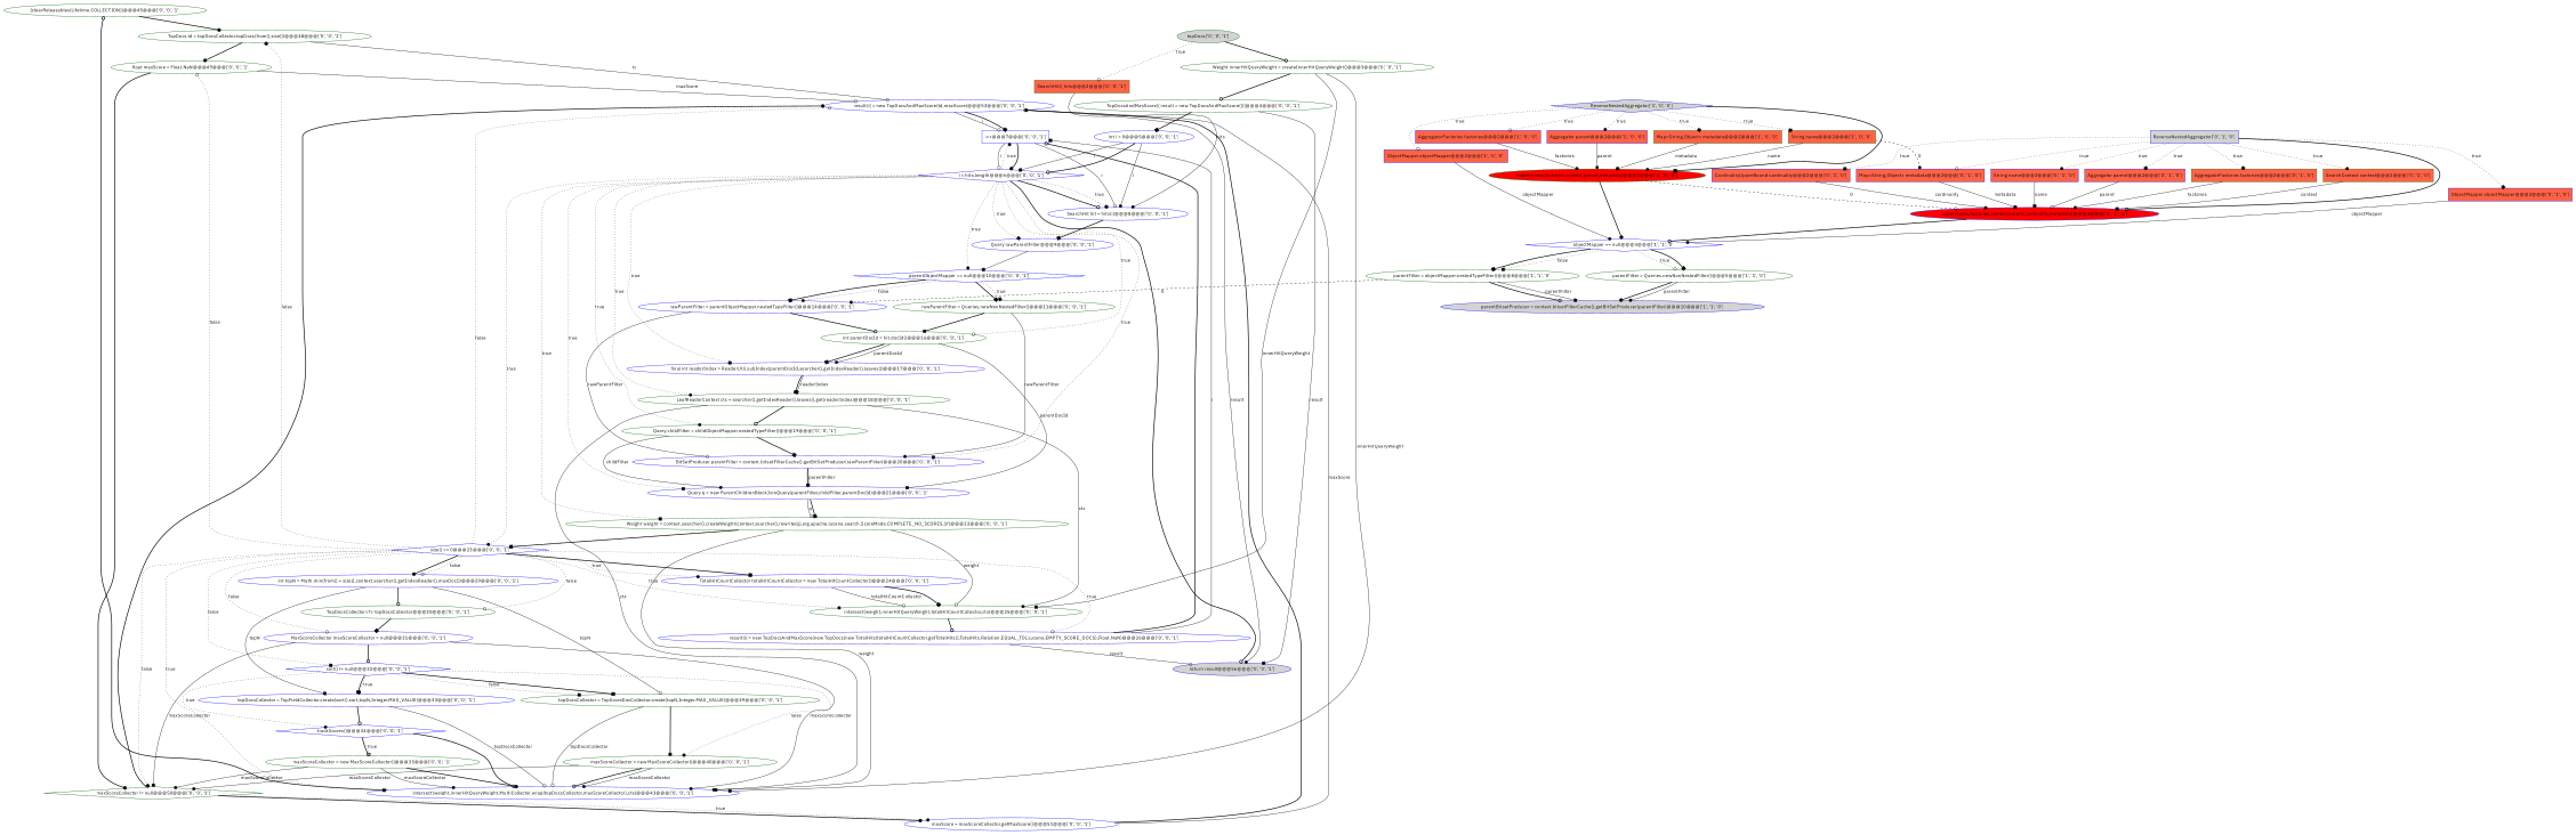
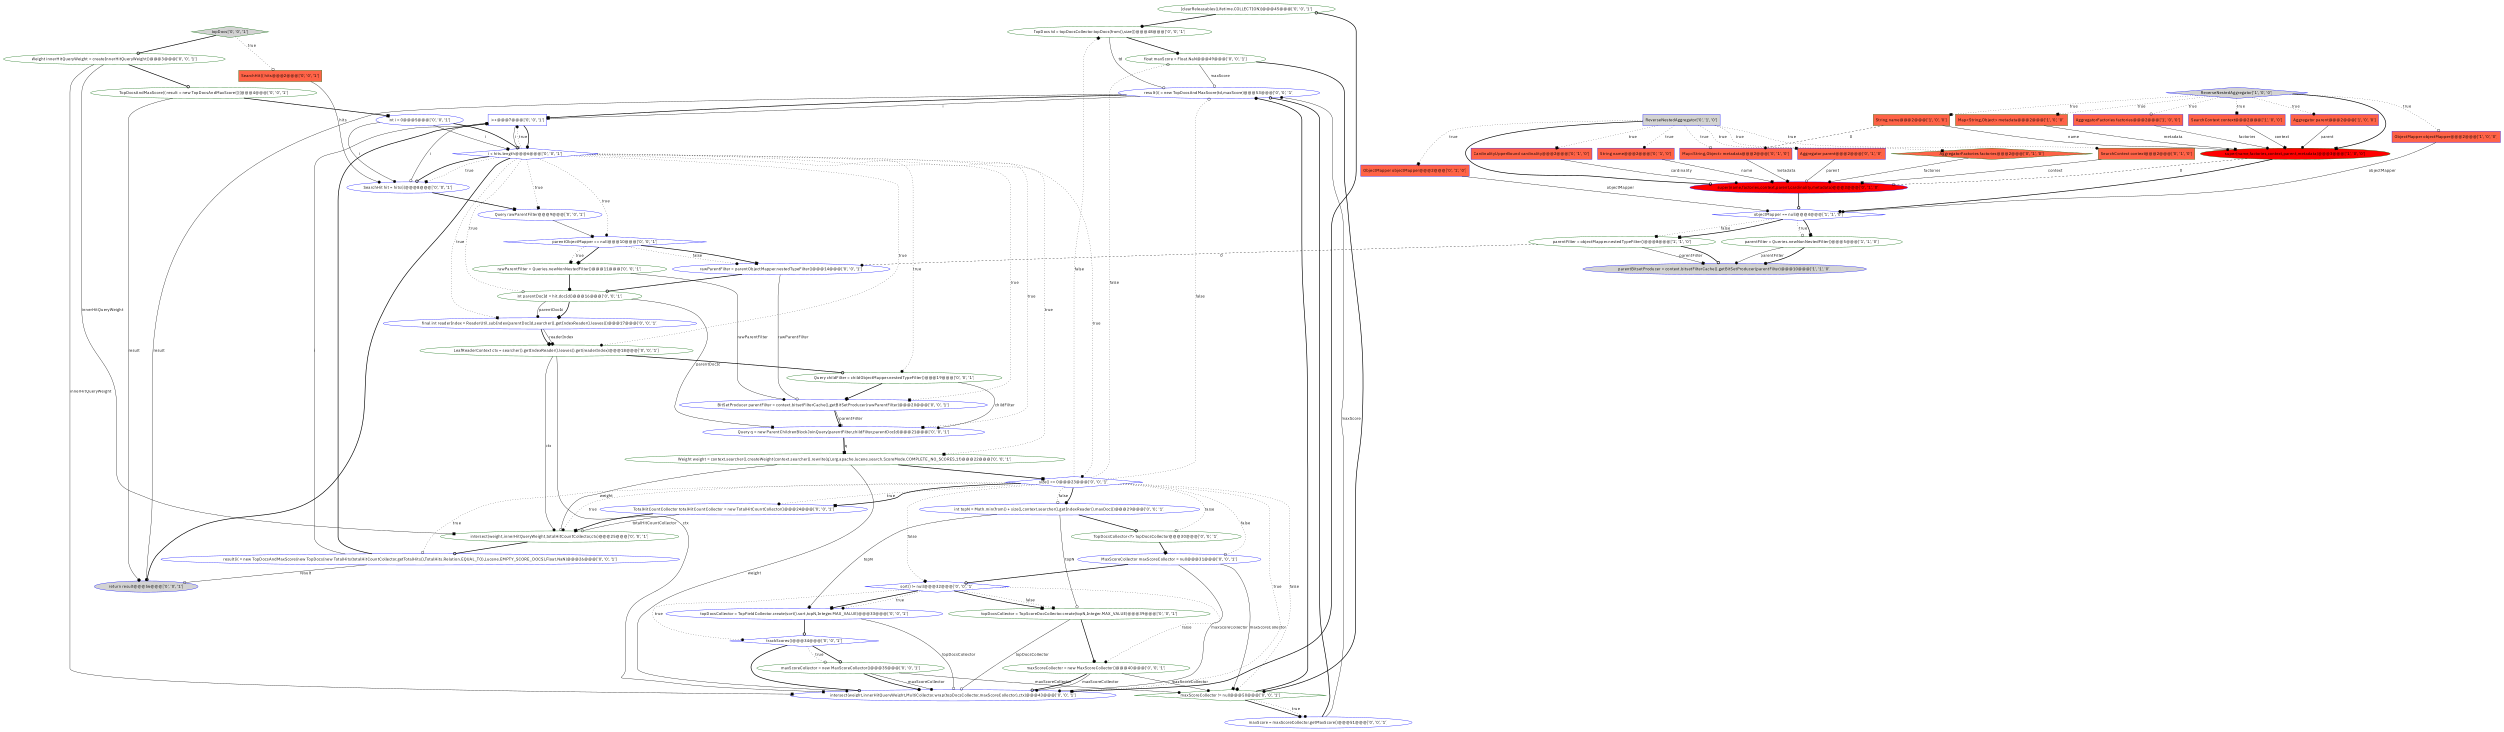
  digraph {
    fontname="IBM Plex Sans"
    node [color=blue fillcolor=white fontname="IBM Plex Sans" shape=ellipse style=filled]
    edge [arrowhead=box fontname="IBM Plex Sans" style=solid]
    n1 [color=darkgreen label="{clearReleasables(Lifetime.COLLECTION)}@@@45@@@['0', '0', '1']"]
    n2 [color=darkgreen label="TopDocs td = topDocsCollector.topDocs(from(),size())@@@48@@@['0', '0', '1']"]
    n3 [color=darkgreen label="float maxScore = Float.NaN@@@49@@@['0', '0', '1']"]
    n4 [label="result(i( = new TopDocsAndMaxScore(td,maxScore)@@@53@@@['0', '0', '1']"]
    n5 [label="BitSetProducer parentFilter = context.bitsetFilterCache().getBitSetProducer(rawParentFilter)@@@20@@@['0', '0', '1']"]
    n6 [label="Query q = new ParentChildrenBlockJoinQuery(parentFilter,childFilter,parentDocId)@@@21@@@['0', '0', '1']"]
    n7 [color=darkgreen label="Weight weight = context.searcher().createWeight(context.searcher().rewrite(q),org.apache.lucene.search.ScoreMode.COMPLETE_NO_SCORES,1f)@@@22@@@['0', '0', '1']"]
    n8 [fillcolor=lightgray label="ReverseNestedAggregator['1', '0', '0']" shape=diamond]
    n9 [color=darkgreen fillcolor=tomato label="Map<String,Object> metadata@@@2@@@['1', '0', '0']" shape=box]
+   n10 [fillcolor=tomato label="SearchContext context@@@2@@@['1', '0', '0']" shape=box]
    n11 [color=darkgreen fillcolor=red label="super(name,factories,context,parent,metadata)@@@3@@@['1', '0', '0']"]
    n12 [color=darkgreen fillcolor=tomato label="String name@@@2@@@['1', '0', '0']" shape=box]
    n13 [fillcolor=tomato label="ObjectMapper objectMapper@@@2@@@['1', '0', '0']" shape=box]
    n14 [fillcolor=tomato label="AggregatorFactories factories@@@2@@@['1', '0', '0']" shape=box]
    n15 [fillcolor=tomato label="Aggregator parent@@@2@@@['1', '0', '0']" shape=box]
    n16 [fillcolor=red label="super(name,factories,context,parent,cardinality,metadata)@@@3@@@['0', '1', '0']"]
    n17 [label="objectMapper == null@@@4@@@['1', '1', '0']" shape=diamond]
    n18 [fillcolor=tomato label="Map<String,Object> metadata@@@2@@@['0', '1', '0']" shape=box]
    n19 [label="int i = 0@@@5@@@['0', '0', '1']"]
    n20 [label="SearchHit hit = hits(i(@@@8@@@['0', '0', '1']"]
    n21 [label="i < hits.length@@@6@@@['0', '0', '1']" shape=diamond]
    n22 [label="Query rawParentFilter@@@9@@@['0', '0', '1']"]
    n23 [label="size() == 0@@@23@@@['0', '0', '1']" shape=diamond]
    n24 [color=darkgreen label="int parentDocId = hit.docId()@@@16@@@['0', '0', '1']"]
    n25 [fillcolor=lightgray label="return result@@@56@@@['0', '0', '1']"]
    n26 [label="i++@@@7@@@['0', '0', '1']" shape=box]
    n27 [label="parentObjectMapper == null@@@10@@@['0', '0', '1']" shape=diamond]
    n28 [color=darkgreen label="Query childFilter = childObjectMapper.nestedTypeFilter()@@@19@@@['0', '0', '1']"]
    n29 [label="final int readerIndex = ReaderUtil.subIndex(parentDocId,searcher().getIndexReader().leaves())@@@17@@@['0', '0', '1']"]
    n30 [color=darkgreen label="LeafReaderContext ctx = searcher().getIndexReader().leaves().get(readerIndex)@@@18@@@['0', '0', '1']"]
    n31 [label="MaxScoreCollector maxScoreCollector = null@@@31@@@['0', '0', '1']"]
    n32 [label="sort() != null@@@32@@@['0', '0', '1']" shape=diamond]
    n33 [label="result(i( = new TopDocsAndMaxScore(new TopDocs(new TotalHits(totalHitCountCollector.getTotalHits(),TotalHits.Relation.EQUAL_TO),Lucene.EMPTY_SCORE_DOCS),Float.NaN)@@@26@@@['0', '0', '1']"]
    n34 [label="TotalHitCountCollector totalHitCountCollector = new TotalHitCountCollector()@@@24@@@['0', '0', '1']"]
    n35 [label="intersect(weight,innerHitQueryWeight,MultiCollector.wrap(topDocsCollector,maxScoreCollector),ctx)@@@43@@@['0', '0', '1']"]
    n36 [color=darkgreen label="maxScoreCollector != null@@@50@@@['0', '0', '1']" shape=diamond]
    n37 [label="int topN = Math.min(from() + size(),context.searcher().getIndexReader().maxDoc())@@@29@@@['0', '0', '1']"]
    n38 [color=darkgreen label="TopDocsCollector<?> topDocsCollector@@@30@@@['0', '0', '1']"]
    n39 [color=darkgreen label="intersect(weight,innerHitQueryWeight,totalHitCountCollector,ctx)@@@25@@@['0', '0', '1']"]
    n40 [color=darkgreen label="maxScoreCollector = new MaxScoreCollector()@@@40@@@['0', '0', '1']"]
    n41 [label="trackScores()@@@34@@@['0', '0', '1']" shape=diamond]
    n42 [color=darkgreen label="topDocsCollector = TopScoreDocCollector.create(topN,Integer.MAX_VALUE)@@@39@@@['0', '0', '1']"]
    n43 [label="topDocsCollector = TopFieldCollector.create(sort().sort,topN,Integer.MAX_VALUE)@@@33@@@['0', '0', '1']"]
    n44 [label="maxScore = maxScoreCollector.getMaxScore()@@@51@@@['0', '0', '1']"]
    n45 [color=darkgreen label="parentFilter = Queries.newNonNestedFilter()@@@5@@@['1', '1', '0']"]
    n46 [fillcolor=lightgray label="parentBitsetProducer = context.bitsetFilterCache().getBitSetProducer(parentFilter)@@@10@@@['1', '1', '0']"]
    n47 [color=darkgreen label="maxScoreCollector = new MaxScoreCollector()@@@35@@@['0', '0', '1']"]
    n48 [label="rawParentFilter = parentObjectMapper.nestedTypeFilter()@@@14@@@['0', '0', '1']"]
    n49 [color=darkgreen fillcolor=tomato label="SearchHit(( hits@@@2@@@['0', '0', '1']" shape=box]
    n50 [color=darkgreen label="rawParentFilter = Queries.newNonNestedFilter()@@@11@@@['0', '0', '1']"]
    n51 [color=darkgreen label="Weight innerHitQueryWeight = createInnerHitQueryWeight()@@@3@@@['0', '0', '1']"]
    n52 [color=darkgreen label="TopDocsAndMaxScore(( result = new TopDocsAndMaxScore((((@@@4@@@['0', '0', '1']"]
    n53 [color=darkgreen label="parentFilter = objectMapper.nestedTypeFilter()@@@8@@@['1', '1', '0']"]
    n54 [fillcolor=lightgray label="ReverseNestedAggregator['0', '1', '0']" shape=box]
    n55 [fillcolor=tomato label="ObjectMapper objectMapper@@@2@@@['0', '1', '0']" shape=box]
    n56 [fillcolor=tomato label="CardinalityUpperBound cardinality@@@2@@@['0', '1', '0']" shape=box]
    n57 [fillcolor=tomato label="String name@@@2@@@['0', '1', '0']" shape=box]
    n58 [fillcolor=tomato label="Aggregator parent@@@2@@@['0', '1', '0']" shape=box]
-   n59 [color=darkgreen fillcolor=tomato label="AggregatorFactories factories@@@2@@@['0', '1', '0']" shape=box]
+   n59 [color=darkgreen fillcolor=tomato label="AggregatorFactories factories@@@2@@@['0', '1', '0']" shape=diamond]
    n60 [color=darkgreen fillcolor=tomato label="SearchContext context@@@2@@@['0', '1', '0']" shape=box]
-   n61 [color=darkgreen fillcolor=lightgray label="topDocs['0', '0', '1']"]
+   n61 [color=darkgreen fillcolor=lightgray label="topDocs['0', '0', '1']" shape=diamond]
    n1 -> n2 [arrowhead=dot style=bold]
    n2 -> n3 [arrowhead=dot style=bold]
    n2 -> n4 [arrowhead=odot label=td]
    n3 -> n4 [arrowhead=odot label=maxScore]
    n3 -> n36 [arrowhead=dot style=bold]
    n4 -> n25 [arrowhead=dot label=result]
    n4 -> n26 [arrowhead=odot label=i]
    n4 -> n26 [style=bold]
    n5 -> n6 [arrowhead=odot label=parentFilter]
    n5 -> n6 [arrowhead=dot style=bold]
    n6 -> n7 [arrowhead=odot label=q]
    n6 -> n7 [style=bold]
    n7 -> n23 [style=bold]
    n7 -> n35 [arrowhead=dot label=weight]
    n7 -> n39 [arrowhead=odot label=weight]
    n8 -> n9 [label=true style=dotted]
+   n8 -> n10 [label=true style=dotted]
    n8 -> n11 [style=bold]
    n8 -> n12 [label=true style=dotted]
    n8 -> n13 [arrowhead=odot label=true style=dotted]
    n8 -> n14 [arrowhead=odot label=true style=dotted]
    n8 -> n15 [arrowhead=dot label=true style=dotted]
    n9 -> n11 [label=metadata]
+   n10 -> n11 [label=context]
    n11 -> n16 [arrowhead=odot label=0 style=dashed]
    n11 -> n17 [arrowhead=dot style=bold]
    n12 -> n11 [arrowhead=dot label=name]
    n12 -> n18 [arrowhead=dot label=0 style=dashed]
    n13 -> n17 [arrowhead=dot label=objectMapper]
    n14 -> n11 [arrowhead=dot label=factories]
    n15 -> n11 [arrowhead=dot label=parent]
    n16 -> n17 [arrowhead=odot style=bold]
    n17 -> n45 [arrowhead=odot label=true style=dotted]
    n17 -> n45 [style=bold]
    n17 -> n53 [label=false style=dotted]
    n17 -> n53 [style=bold]
    n18 -> n16 [label=metadata]
    n19 -> n20 [arrowhead=dot label=i]
    n19 -> n21 [label=i]
    n19 -> n21 [arrowhead=odot style=bold]
    n20 -> n22 [style=bold]
    n21 -> n5 [label=true style=dotted]
    n21 -> n6 [label=true style=dotted]
    n21 -> n7 [label=true style=dotted]
    n21 -> n20 [arrowhead=odot style=bold]
    n21 -> n20 [label=true style=dotted]
    n21 -> n22 [label=true style=dotted]
    n21 -> n23 [arrowhead=dot label=true style=dotted]
    n21 -> n24 [arrowhead=odot label=true style=dotted]
    n21 -> n25 [arrowhead=odot style=bold]
    n21 -> n26 [arrowhead=dot label=true style=dotted]
    n21 -> n27 [arrowhead=dot label=true style=dotted]
    n21 -> n28 [arrowhead=dot label=true style=dotted]
    n21 -> n29 [label=true style=dotted]
    n21 -> n30 [arrowhead=dot label=true style=dotted]
    n22 -> n27
    n23 -> n2 [label=false style=dotted]
    n23 -> n3 [arrowhead=odot label=false style=dotted]
    n23 -> n4 [arrowhead=odot label=false style=dotted]
    n23 -> n31 [arrowhead=odot label=false style=dotted]
    n23 -> n32 [label=false style=dotted]
    n23 -> n33 [arrowhead=odot label=true style=dotted]
    n23 -> n34 [arrowhead=dot label=true style=dotted]
    n23 -> n34 [style=bold]
    n23 -> n35 [label=true style=dotted]
    n23 -> n36 [label=false style=dotted]
    n23 -> n37 [arrowhead=dot style=bold]
    n23 -> n37 [arrowhead=odot label=false style=dotted]
    n23 -> n38 [arrowhead=odot label=false style=dotted]
    n23 -> n39 [arrowhead=dot label=true style=dotted]
    n24 -> n6 [label=parentDocId]
    n24 -> n29 [style=bold]
    n24 -> n29 [arrowhead=dot label=parentDocId]
    n26 -> n20 [arrowhead=odot label=i]
    n26 -> n21 [arrowhead=dot style=bold]
    n26 -> n21 [arrowhead=odot label=i]
    n27 -> n48 [arrowhead=dot label=false style=dotted]
    n27 -> n48 [style=bold]
    n27 -> n50 [style=bold]
    n27 -> n50 [label=true style=dotted]
    n28 -> n5 [style=bold]
    n28 -> n6 [arrowhead=dot label=childFilter]
    n29 -> n30 [style=bold]
    n29 -> n30 [label=readerIndex]
    n30 -> n28 [arrowhead=odot style=bold]
    n30 -> n35 [label=ctx]
    n30 -> n39 [arrowhead=dot label=ctx]
    n31 -> n32 [arrowhead=odot style=bold]
    n31 -> n35 [arrowhead=dot label=maxScoreCollector]
    n31 -> n36 [label=maxScoreCollector]
    n32 -> n40 [arrowhead=dot label=false style=dotted]
    n32 -> n41 [arrowhead=dot label=true style=dotted]
    n32 -> n42 [style=bold]
    n32 -> n42 [label=false style=dotted]
    n32 -> n43 [style=bold]
    n32 -> n43 [arrowhead=dot label=true style=dotted]
    n33 -> n25 [arrowhead=odot label=result]
    n33 -> n26 [arrowhead=odot style=bold]
    n33 -> n26 [label=i]
    n34 -> n39 [arrowhead=odot label=totalHitCountCollector]
    n34 -> n39 [style=bold]
    n35 -> n1 [arrowhead=odot style=bold]
    n36 -> n4 [arrowhead=dot style=bold]
    n36 -> n44 [arrowhead=dot style=bold]
    n36 -> n44 [arrowhead=dot label=true style=dotted]
    n37 -> n38 [arrowhead=odot style=bold]
    n37 -> n42 [arrowhead=odot label=topN]
    n37 -> n43 [label=topN]
    n38 -> n31 [style=bold]
    n39 -> n33 [arrowhead=odot style=bold]
    n40 -> n35 [arrowhead=odot style=bold]
    n40 -> n35 [arrowhead=dot label=maxScoreCollector]
    n40 -> n36 [arrowhead=dot label=maxScoreCollector]
    n41 -> n35 [arrowhead=odot style=bold]
    n41 -> n47 [arrowhead=odot style=bold]
    n41 -> n47 [arrowhead=odot label=true style=dotted]
    n42 -> n35 [arrowhead=odot label=topDocsCollector]
    n42 -> n40 [arrowhead=dot style=bold]
    n43 -> n35 [arrowhead=odot label=topDocsCollector]
    n43 -> n41 [arrowhead=odot style=bold]
    n44 -> n4 [arrowhead=odot style=bold]
    n44 -> n4 [arrowhead=dot label=maxScore]
    n45 -> n46 [arrowhead=dot style=bold]
    n45 -> n46 [arrowhead=dot label=parentFilter]
    n47 -> n35 [arrowhead=dot label=maxScoreCollector]
    n47 -> n35 [arrowhead=dot style=bold]
    n47 -> n36 [arrowhead=dot label=maxScoreCollector]
    n48 -> n5 [arrowhead=odot label=rawParentFilter]
    n48 -> n24 [arrowhead=odot style=bold]
    n49 -> n20 [arrowhead=dot label=hits]
    n50 -> n5 [arrowhead=dot label=rawParentFilter]
    n50 -> n24 [arrowhead=dot style=bold]
    n51 -> n35 [label=innerHitQueryWeight]
    n51 -> n39 [label=innerHitQueryWeight]
    n51 -> n52 [arrowhead=odot style=bold]
    n52 -> n19 [style=bold]
    n52 -> n25 [label=result]
    n53 -> n46 [label=parentFilter]
    n53 -> n46 [arrowhead=odot style=bold]
    n53 -> n48 [arrowhead=dot label=0 style=dashed]
    n54 -> n16 [arrowhead=odot style=bold]
    n54 -> n18 [arrowhead=odot label=true style=dotted]
    n54 -> n55 [label=true style=dotted]
    n54 -> n56 [label=true style=dotted]
    n54 -> n57 [arrowhead=dot label=true style=dotted]
    n54 -> n58 [label=true style=dotted]
    n54 -> n59 [label=true style=dotted]
    n54 -> n60 [arrowhead=dot label=true style=dotted]
    n55 -> n17 [arrowhead=dot label=objectMapper]
    n56 -> n16 [arrowhead=dot label=cardinality]
    n57 -> n16 [label=name]
    n58 -> n16 [arrowhead=odot label=parent]
    n59 -> n16 [arrowhead=dot label=factories]
    n60 -> n16 [label=context]
    n61 -> n49 [arrowhead=odot label=true style=dotted]
    n61 -> n51 [arrowhead=odot style=bold]
  }
